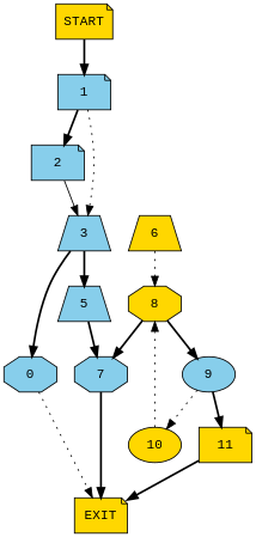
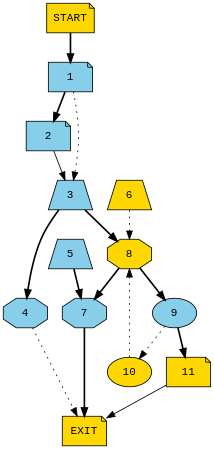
  digraph {
    fontname="Liberation Mono"
    node [fillcolor=skyblue fontname="Liberation Mono" shape=note style=filled]
    edge [fontname="Liberation Mono" style=bold]
    n1 [fillcolor=gold label=START]
    1
    2
    3 [shape=trapezium]
    n5 [fillcolor=gold label=EXIT]
-   4 [shape=octagon label=0]
+   4 [shape=octagon]
    5 [shape=trapezium]
    7 [shape=octagon]
    6 [fillcolor=gold shape=trapezium]
    8 [fillcolor=gold shape=octagon]
    9 [shape=ellipse]
    10 [fillcolor=gold shape=ellipse]
    11 [fillcolor=gold]
    n1 -> 1
    1 -> 2
    1 -> 3 [style=dotted]
    2 -> 3 [style=solid]
    3 -> 4
-   3 -> 5
+   3 -> 8
    4 -> n5 [style=dotted]
    5 -> 7
    7 -> n5
    6 -> 8 [style=dotted]
    8 -> 7
    8 -> 9
    9 -> 10 [style=dotted]
    9 -> 11
    10 -> 8 [style=dotted]
-   11 -> n5
+   11 -> n5 [style=solid]
  }
